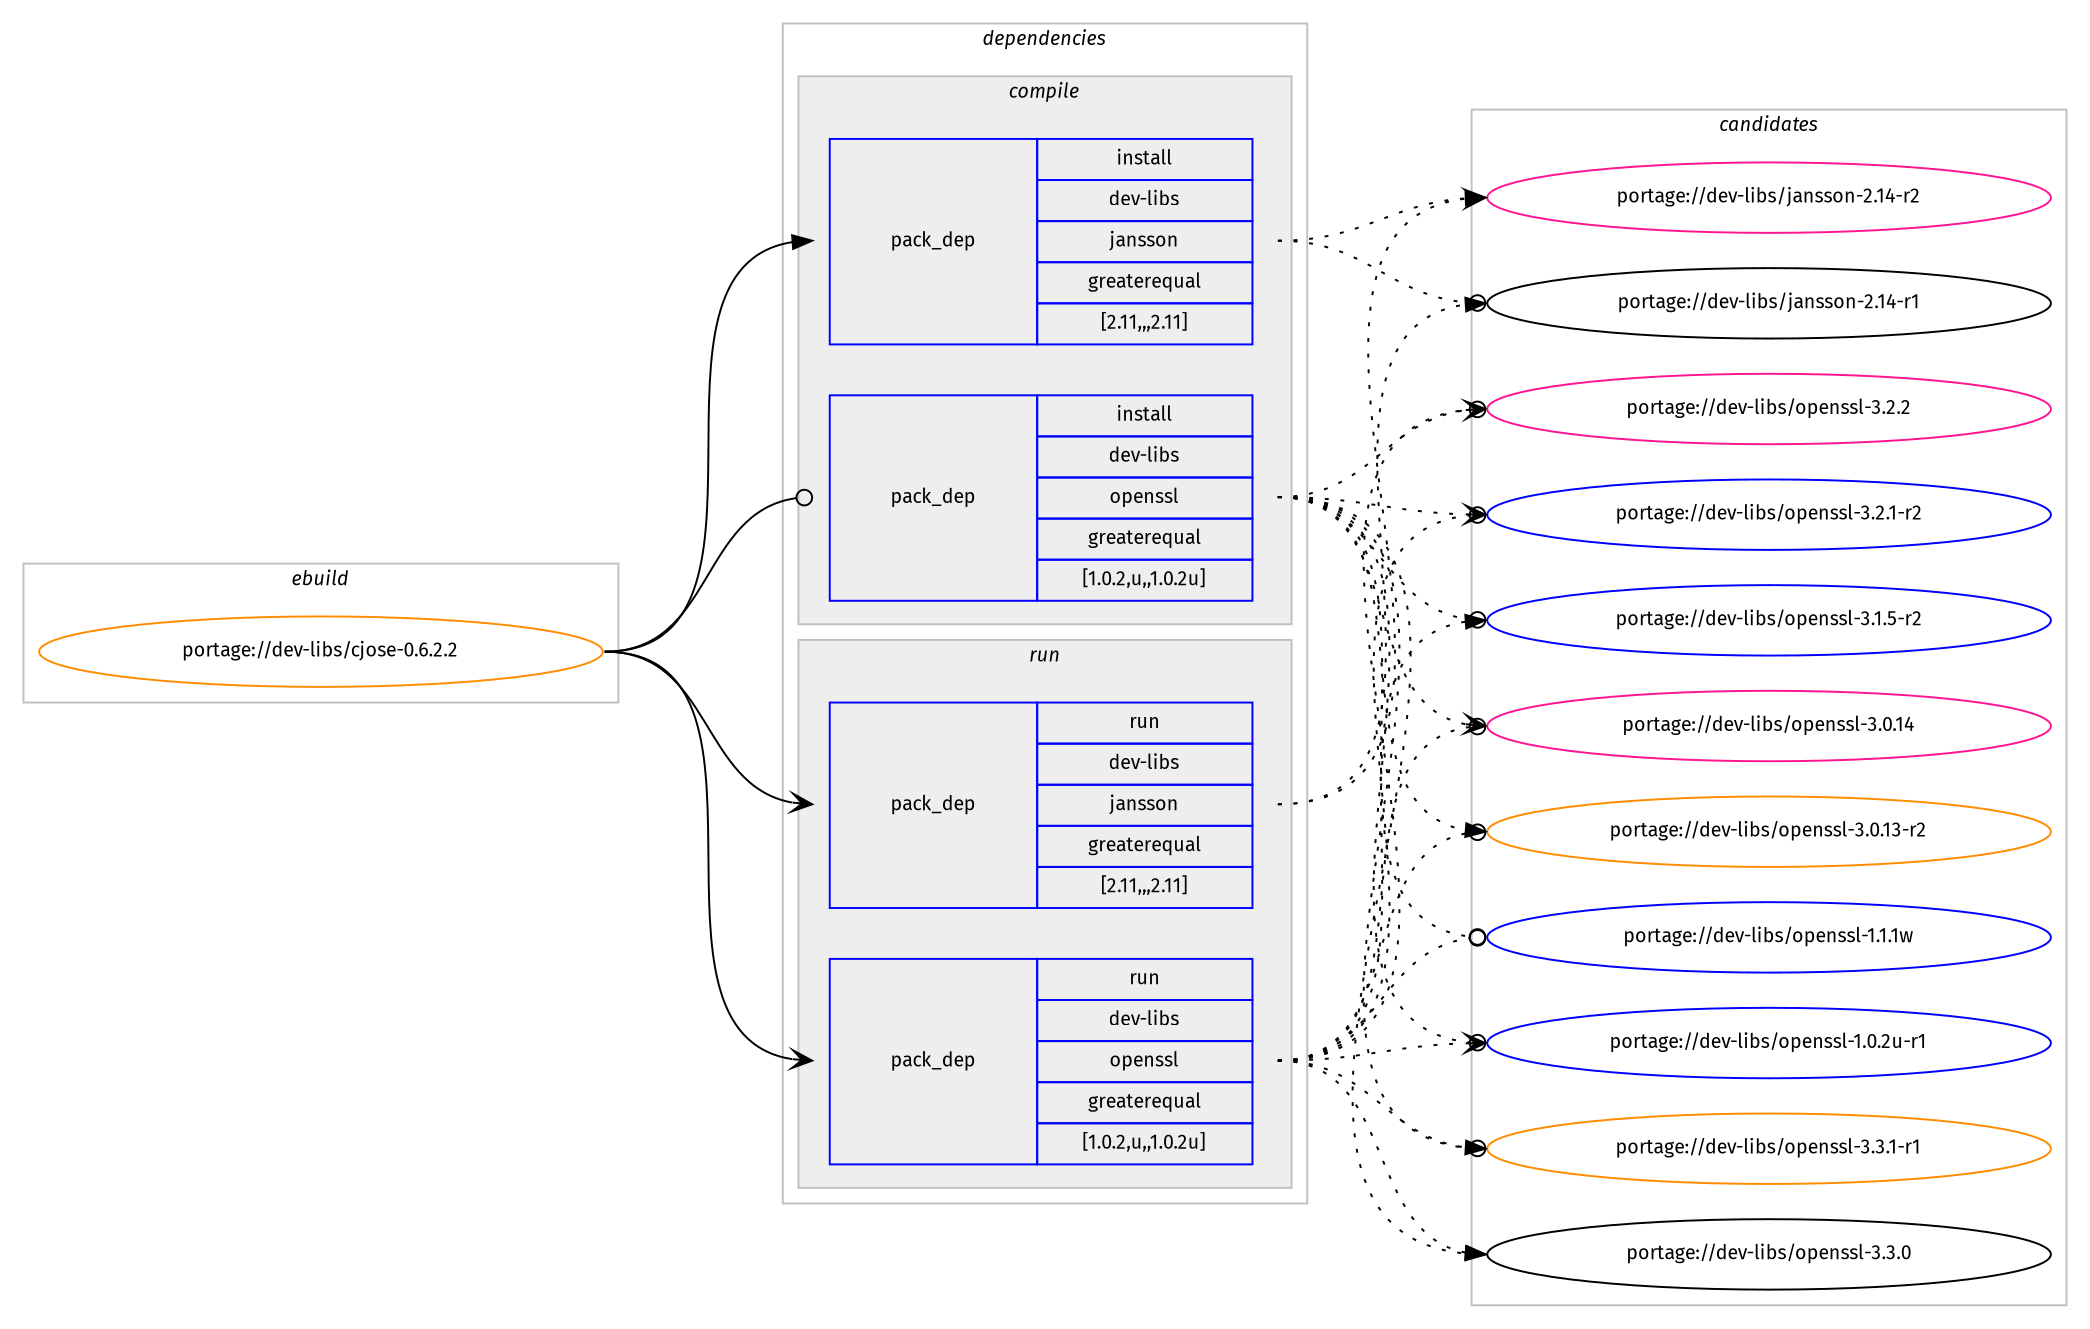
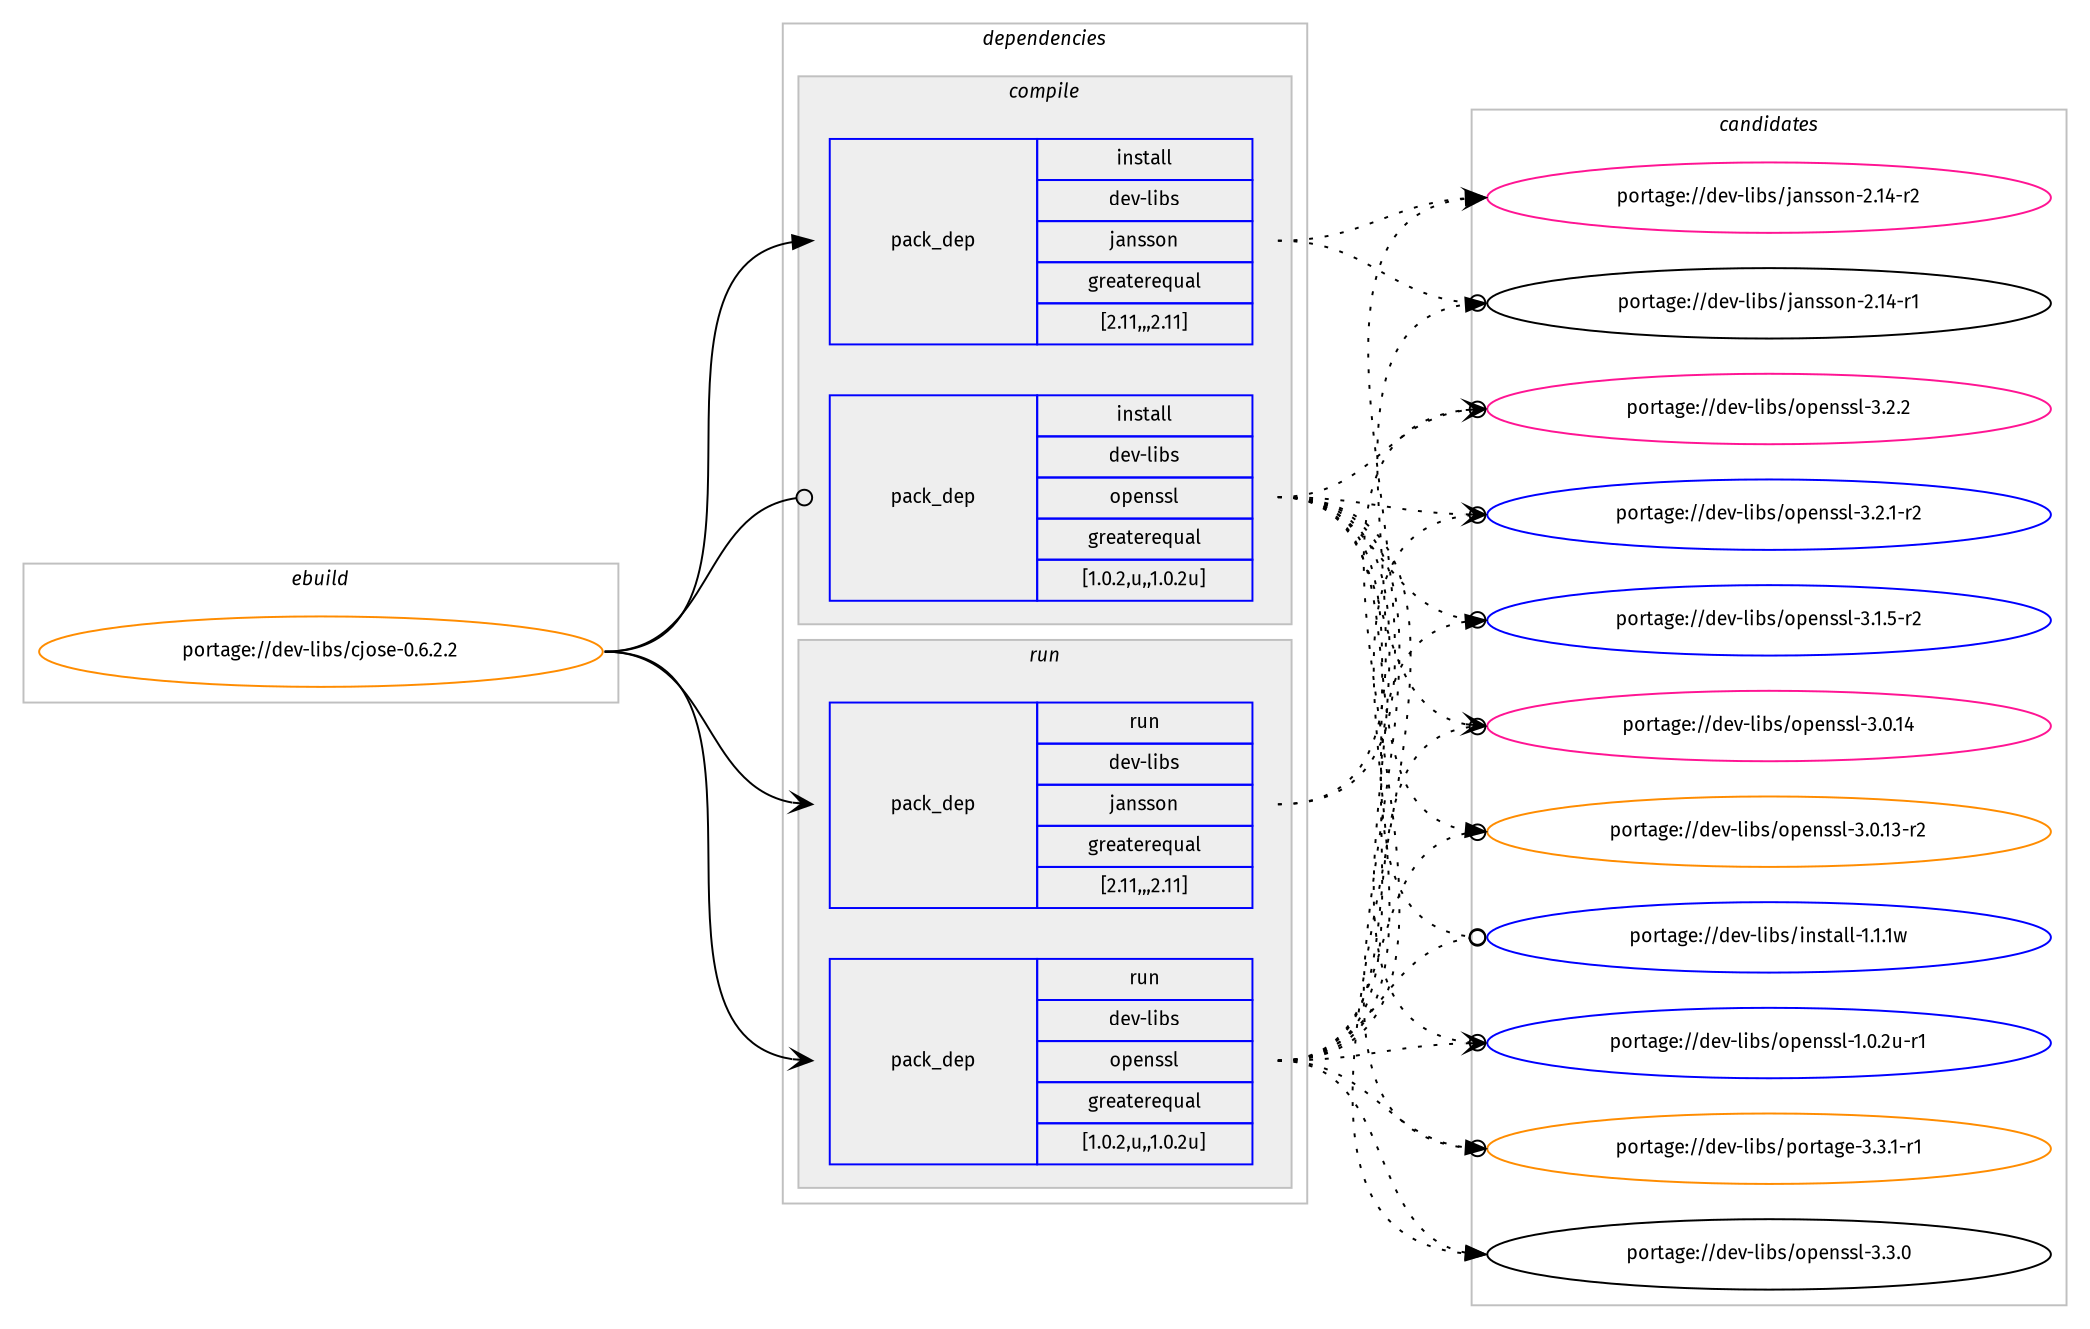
  digraph {
    compound=true
    concentrate=true
    fontname="Fira Sans"
    fontsize=10
    newrank=true
    rankdir=LR
    ranksep=1.5
    node [color=blue fontname="Fira Sans" fontsize=10]
    edge [arrowhead=odot fontname="Fira Sans" headport=w style=dotted tailport=e weight=100]
    n1 [color=darkorange label="portage://dev-libs/cjose-0.6.2.2" width=4]
    n2 [label=<<TABLE BORDER="0" CELLBORDER="1" CELLSPACING="0" CELLPADDING="4" WIDTH="220"><TR><TD ROWSPAN="6" CELLPADDING="30">pack_dep</TD></TR><TR><TD WIDTH="110">install</TD></TR><TR><TD>dev-libs</TD></TR><TR><TD>jansson</TD></TR><TR><TD>greaterequal</TD></TR><TR><TD>[2.11,,,2.11]</TD></TR></TABLE>> shape=none]
    n3 [label=<<TABLE BORDER="0" CELLBORDER="1" CELLSPACING="0" CELLPADDING="4" WIDTH="220"><TR><TD ROWSPAN="6" CELLPADDING="30">pack_dep</TD></TR><TR><TD WIDTH="110">install</TD></TR><TR><TD>dev-libs</TD></TR><TR><TD>openssl</TD></TR><TR><TD>greaterequal</TD></TR><TR><TD>[1.0.2,u,,1.0.2u]</TD></TR></TABLE>> shape=none]
    n4 [label=<<TABLE BORDER="0" CELLBORDER="1" CELLSPACING="0" CELLPADDING="4" WIDTH="220"><TR><TD ROWSPAN="6" CELLPADDING="30">pack_dep</TD></TR><TR><TD WIDTH="110">run</TD></TR><TR><TD>dev-libs</TD></TR><TR><TD>jansson</TD></TR><TR><TD>greaterequal</TD></TR><TR><TD>[2.11,,,2.11]</TD></TR></TABLE>> shape=none]
    n5 [label=<<TABLE BORDER="0" CELLBORDER="1" CELLSPACING="0" CELLPADDING="4" WIDTH="220"><TR><TD ROWSPAN="6" CELLPADDING="30">pack_dep</TD></TR><TR><TD WIDTH="110">run</TD></TR><TR><TD>dev-libs</TD></TR><TR><TD>openssl</TD></TR><TR><TD>greaterequal</TD></TR><TR><TD>[1.0.2,u,,1.0.2u]</TD></TR></TABLE>> shape=none]
    n6 [color=deeppink label="portage://dev-libs/jansson-2.14-r2" width=4]
    n7 [color=black label="portage://dev-libs/jansson-2.14-r1" width=4]
-   n8 [color=darkorange label="portage://dev-libs/openssl-3.3.1-r1" width=4]
+   n8 [color=darkorange label="portage://dev-libs/portage-3.3.1-r1" width=4]
    n9 [color=black label="portage://dev-libs/openssl-3.3.0" width=4]
    n10 [color=deeppink label="portage://dev-libs/openssl-3.2.2" width=4]
    n11 [label="portage://dev-libs/openssl-3.2.1-r2" width=4]
    n12 [label="portage://dev-libs/openssl-3.1.5-r2" width=4]
    n13 [color=deeppink label="portage://dev-libs/openssl-3.0.14" width=4]
    n14 [color=darkorange label="portage://dev-libs/openssl-3.0.13-r2" width=4]
-   n15 [label="portage://dev-libs/openssl-1.1.1w" width=4]
+   n15 [label="portage://dev-libs/install-1.1.1w" width=4]
    n16 [label="portage://dev-libs/openssl-1.0.2u-r1" width=4]
    subgraph cluster_1 {
      color=gray
      label=<<i>ebuild</i>>
      n1
    }
    subgraph cluster_2 {
      color=gray
      label=<<i>dependencies</i>>
      subgraph cluster_3 {
        color=gray
        fillcolor="#eeeeee"
        label=<<i>compile</i>>
        style=filled
        subgraph sub_4 {
          color=gray
          fillcolor="#eeeeee"
          label=<<i>compile</i>>
          style=filled
          n2
        }
        subgraph sub_5 {
          color=gray
          fillcolor="#eeeeee"
          label=<<i>compile</i>>
          style=filled
          n3
        }
      }
      subgraph cluster_6 {
        color=gray
        fillcolor="#eeeeee"
        label=<<i>compile and run</i>>
        style=filled
      }
      subgraph cluster_7 {
        color=gray
        fillcolor="#eeeeee"
        label=<<i>run</i>>
        style=filled
        subgraph sub_8 {
          color=gray
          fillcolor="#eeeeee"
          label=<<i>run</i>>
          style=filled
          n4
        }
        subgraph sub_9 {
          color=gray
          fillcolor="#eeeeee"
          label=<<i>run</i>>
          style=filled
          n5
        }
      }
    }
    subgraph cluster_10 {
      color=gray
      label=<<i>candidates</i>>
      rank=same
      subgraph sub_11 {
        color=black
        label=<<i>candidates</i>>
        nodesep=1
        rank=same
        n6
        n7
      }
      subgraph sub_12 {
        color=black
        label=<<i>candidates</i>>
        nodesep=1
        rank=same
        n8
        n9
        n10
        n11
        n12
        n13
        n14
        n15
        n16
      }
      subgraph sub_13 {
        color=black
        label=<<i>candidates</i>>
        nodesep=1
        rank=same
        n6
        n7
      }
      subgraph sub_14 {
        color=black
        label=<<i>candidates</i>>
        nodesep=1
        rank=same
        n8
        n9
        n10
        n11
        n12
        n13
        n14
        n15
        n16
      }
    }
    n1 -> n2 [arrowhead=normal style=solid weight=20]
    n1 -> n3 [style=solid weight=20]
    n1 -> n4 [arrowhead=vee style=solid weight=20]
    n1 -> n5 [arrowhead=vee style=solid weight=20]
    n2 -> n6 [arrowhead=normal]
    n2 -> n7
    n3 -> n8
    n3 -> n9 [arrowhead=normal]
    n3 -> n10
    n3 -> n11 [arrowhead=vee]
    n3 -> n12
    n3 -> n13 [arrowhead=vee]
    n3 -> n14 [arrowhead=normal]
    n3 -> n15
    n3 -> n16
    n4 -> n6 [arrowhead=vee]
    n4 -> n7 [arrowhead=normal]
    n5 -> n8 [arrowhead=normal]
    n5 -> n9 [arrowhead=normal]
    n5 -> n10 [arrowhead=vee]
    n5 -> n11
    n5 -> n12 [arrowhead=normal]
    n5 -> n13
    n5 -> n14
    n5 -> n15
    n5 -> n16 [arrowhead=vee]
  }
